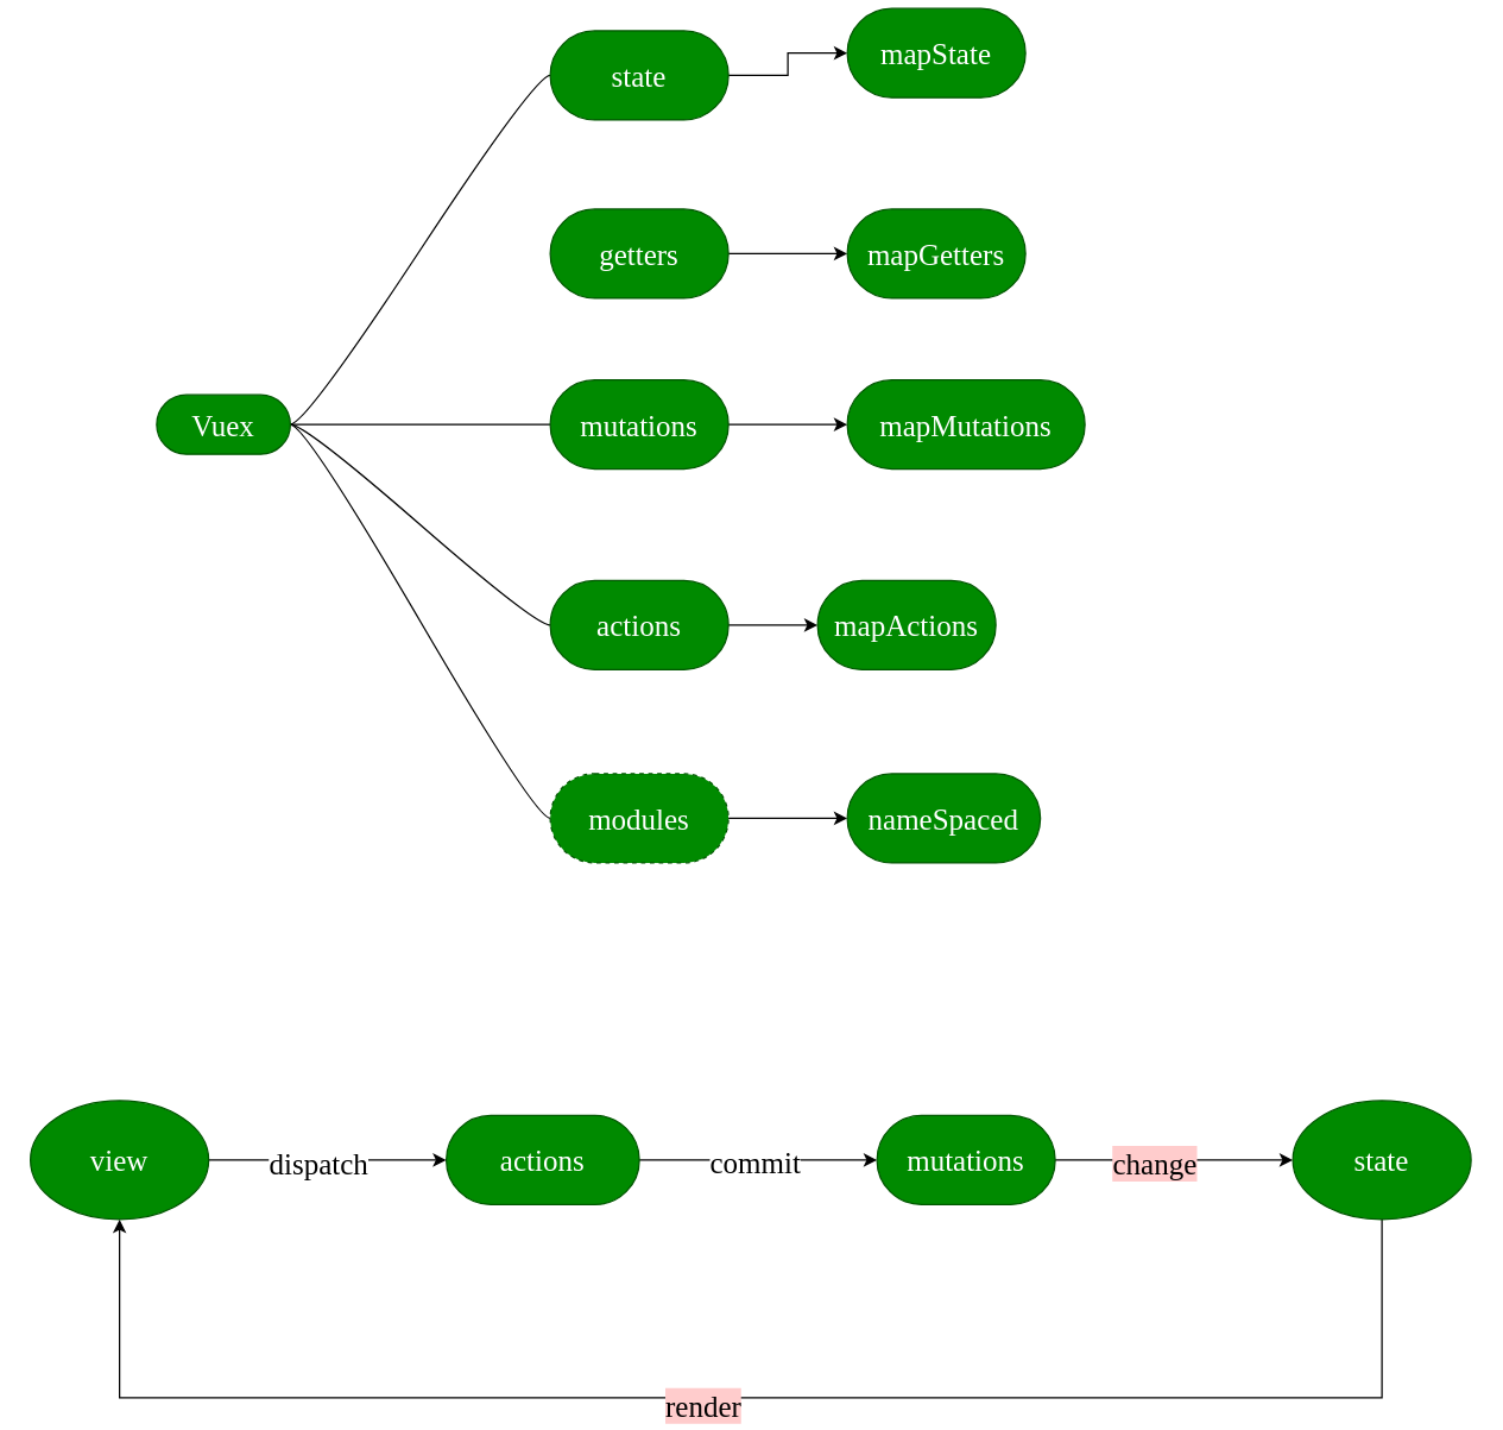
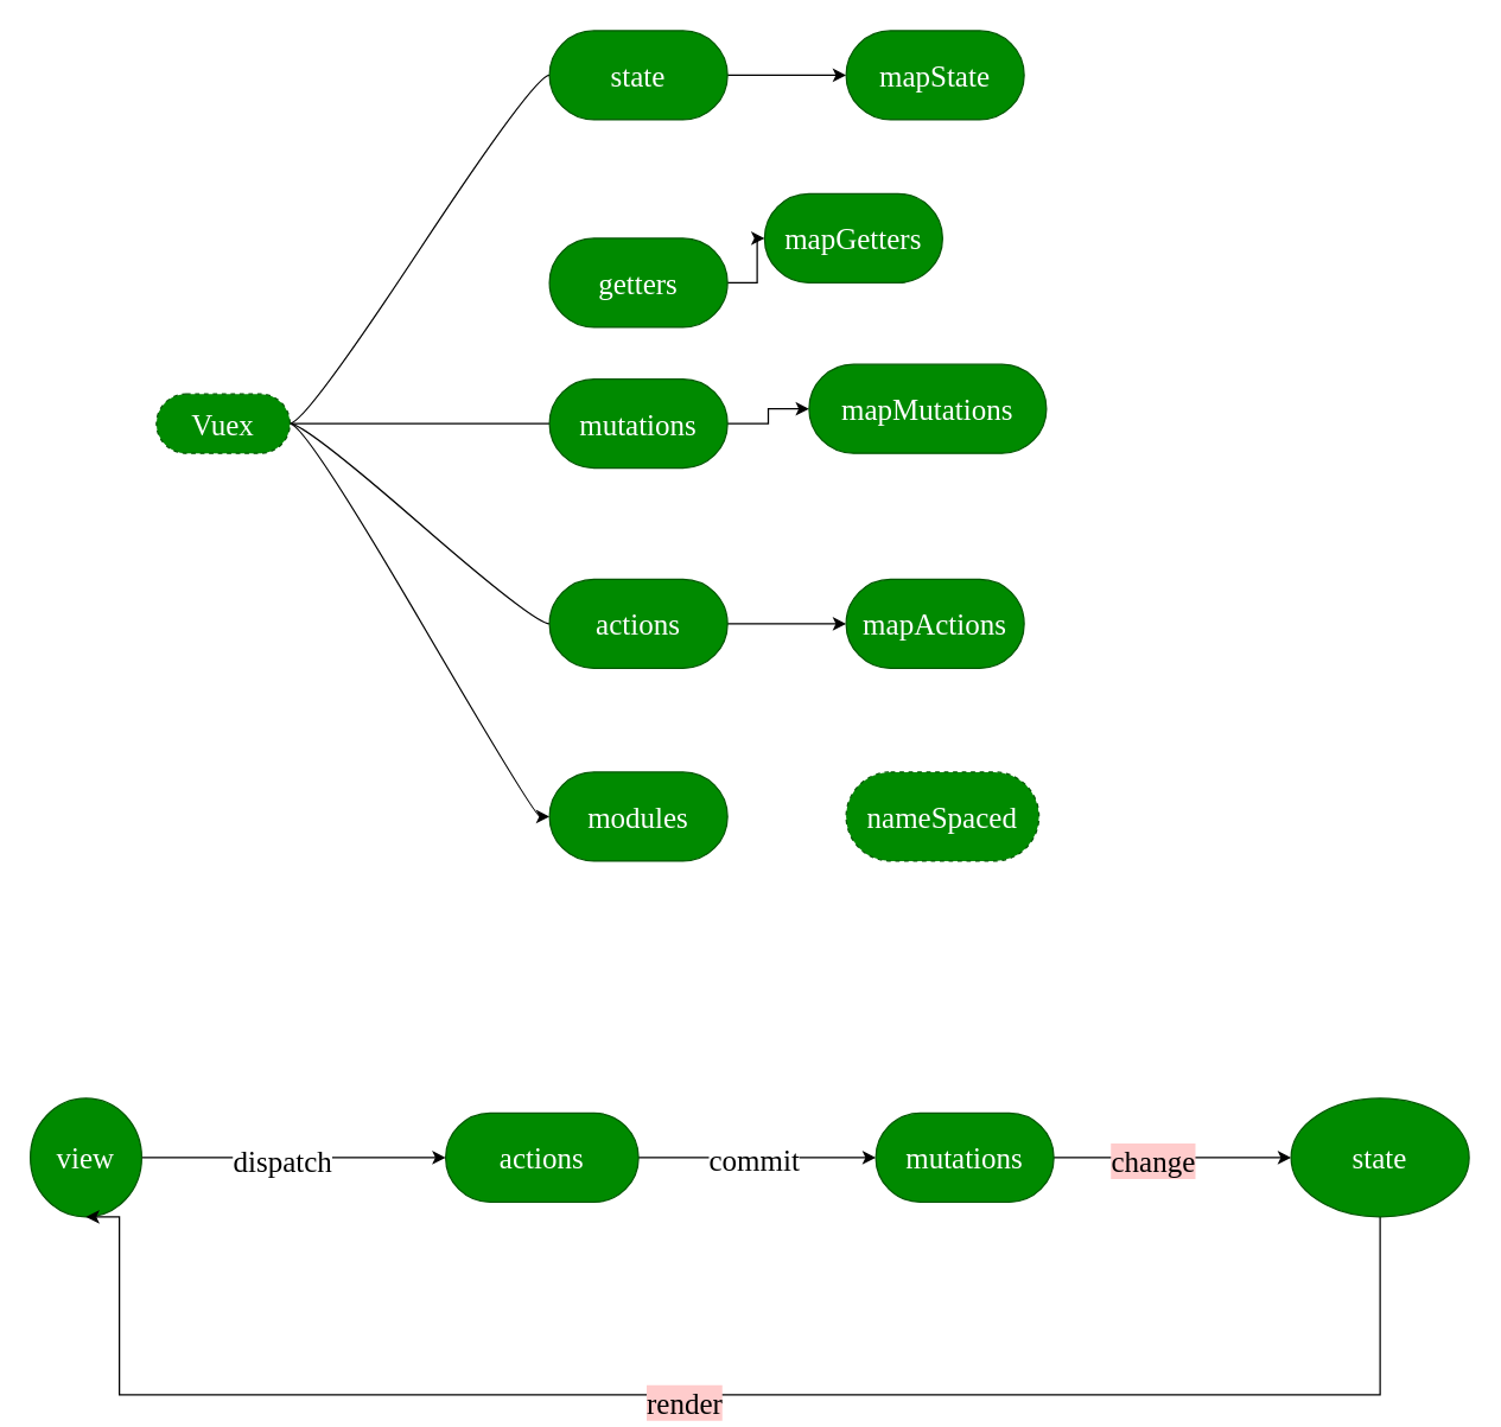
  <mxCell id="0" />
  <mxCell id="1" parent="0" />
  <mxCell id="2" value="" style="edgeStyle=entityRelationEdgeStyle;rounded=0;orthogonalLoop=1;jettySize=auto;html=1;startArrow=none;endArrow=none;segment=10;curved=1;sourcePerimeterSpacing=0;targetPerimeterSpacing=0;" edge="1" parent="1" source="6" target="8"><mxGeometry relative="1" as="geometry" /></mxCell>
  <mxCell id="3" value="" style="edgeStyle=entityRelationEdgeStyle;rounded=0;orthogonalLoop=1;jettySize=auto;html=1;startArrow=none;endArrow=none;segment=10;curved=1;sourcePerimeterSpacing=0;targetPerimeterSpacing=0;" edge="1" parent="1" source="6" target="12"><mxGeometry relative="1" as="geometry" /></mxCell>
  <mxCell id="4" value="" style="edgeStyle=entityRelationEdgeStyle;rounded=0;orthogonalLoop=1;jettySize=auto;html=1;startArrow=none;endArrow=none;segment=10;curved=1;sourcePerimeterSpacing=0;targetPerimeterSpacing=0;" edge="1" parent="1" source="6" target="14"><mxGeometry relative="1" as="geometry" /></mxCell>
- <mxCell id="5" value="" style="edgeStyle=entityRelationEdgeStyle;rounded=0;orthogonalLoop=1;jettySize=auto;html=1;startArrow=none;endArrow=none;segment=10;curved=1;sourcePerimeterSpacing=0;targetPerimeterSpacing=0;" edge="1" parent="1" source="6" target="16"><mxGeometry relative="1" as="geometry" /></mxCell>
- <mxCell id="6" value="Vuex" style="whiteSpace=wrap;html=1;rounded=1;arcSize=50;align=center;verticalAlign=middle;strokeWidth=1;autosize=1;spacing=4;treeFolding=1;treeMoving=1;newEdgeStyle={&quot;edgeStyle&quot;:&quot;entityRelationEdgeStyle&quot;,&quot;startArrow&quot;:&quot;none&quot;,&quot;endArrow&quot;:&quot;none&quot;,&quot;segment&quot;:10,&quot;curved&quot;:1,&quot;sourcePerimeterSpacing&quot;:0,&quot;targetPerimeterSpacing&quot;:0};fontFamily=Comic Sans MS;fillColor=#008a00;fontColor=#ffffff;strokeColor=#005700;fontSize=20;" vertex="1" parent="1"><mxGeometry x="105" y="265" width="90" height="40" as="geometry" /></mxCell>
+ <mxCell id="5" value="" style="edgeStyle=entityRelationEdgeStyle;rounded=0;orthogonalLoop=1;jettySize=auto;html=1;startArrow=none;endArrow=classic;segment=10;curved=1;sourcePerimeterSpacing=0;targetPerimeterSpacing=0;" edge="1" parent="1" source="6" target="16"><mxGeometry relative="1" as="geometry" /></mxCell>
+ <mxCell id="6" value="Vuex" style="whiteSpace=wrap;html=1;rounded=1;arcSize=50;align=center;verticalAlign=middle;strokeWidth=1;autosize=1;spacing=4;treeFolding=1;treeMoving=1;newEdgeStyle={&quot;edgeStyle&quot;:&quot;entityRelationEdgeStyle&quot;,&quot;startArrow&quot;:&quot;none&quot;,&quot;endArrow&quot;:&quot;none&quot;,&quot;segment&quot;:10,&quot;curved&quot;:1,&quot;sourcePerimeterSpacing&quot;:0,&quot;targetPerimeterSpacing&quot;:0};fontFamily=Comic Sans MS;fillColor=#008a00;fontColor=#ffffff;strokeColor=#005700;fontSize=20;dashed=1;" vertex="1" parent="1"><mxGeometry x="105" y="265" width="90" height="40" as="geometry" /></mxCell>
  <mxCell id="7" value="" style="edgeStyle=orthogonalEdgeStyle;rounded=0;orthogonalLoop=1;jettySize=auto;html=1;" edge="1" parent="1" source="8" target="17"><mxGeometry relative="1" as="geometry" /></mxCell>
  <mxCell id="8" value="state" style="whiteSpace=wrap;html=1;fontSize=20;fontFamily=Comic Sans MS;fillColor=#008a00;strokeColor=#005700;fontColor=#ffffff;rounded=1;arcSize=50;strokeWidth=1;spacing=4;" vertex="1" parent="1"><mxGeometry x="370" y="20" width="120" height="60" as="geometry" /></mxCell>
  <mxCell id="9" value="" style="edgeStyle=orthogonalEdgeStyle;rounded=0;orthogonalLoop=1;jettySize=auto;html=1;" edge="1" parent="1" source="10" target="18"><mxGeometry relative="1" as="geometry" /></mxCell>
- <mxCell id="10" value="getters" style="whiteSpace=wrap;html=1;fontSize=20;fontFamily=Comic Sans MS;fillColor=#008a00;strokeColor=#005700;fontColor=#ffffff;rounded=1;arcSize=50;strokeWidth=1;spacing=4;" vertex="1" parent="1"><mxGeometry x="370" y="140" width="120" height="60" as="geometry" /></mxCell>
+ <mxCell id="10" value="getters" style="whiteSpace=wrap;html=1;fontSize=20;fontFamily=Comic Sans MS;fillColor=#008a00;strokeColor=#005700;fontColor=#ffffff;rounded=1;arcSize=50;strokeWidth=1;spacing=4;" vertex="1" parent="1"><mxGeometry x="370" y="160" width="120" height="60" as="geometry" /></mxCell>
  <mxCell id="11" value="" style="edgeStyle=orthogonalEdgeStyle;rounded=0;orthogonalLoop=1;jettySize=auto;html=1;" edge="1" parent="1" source="12" target="19"><mxGeometry relative="1" as="geometry" /></mxCell>
  <mxCell id="12" value="mutations" style="whiteSpace=wrap;html=1;fontSize=20;fontFamily=Comic Sans MS;fillColor=#008a00;strokeColor=#005700;fontColor=#ffffff;rounded=1;arcSize=50;strokeWidth=1;spacing=4;" vertex="1" parent="1"><mxGeometry x="370" y="255" width="120" height="60" as="geometry" /></mxCell>
  <mxCell id="13" value="" style="edgeStyle=orthogonalEdgeStyle;rounded=0;orthogonalLoop=1;jettySize=auto;html=1;" edge="1" parent="1" source="14" target="20"><mxGeometry relative="1" as="geometry" /></mxCell>
  <mxCell id="14" value="actions" style="whiteSpace=wrap;html=1;fontSize=20;fontFamily=Comic Sans MS;fillColor=#008a00;strokeColor=#005700;fontColor=#ffffff;rounded=1;arcSize=50;strokeWidth=1;spacing=4;" vertex="1" parent="1"><mxGeometry x="370" y="390" width="120" height="60" as="geometry" /></mxCell>
- <mxCell id="15" value="" style="edgeStyle=orthogonalEdgeStyle;rounded=0;orthogonalLoop=1;jettySize=auto;html=1;" edge="1" parent="1" source="16" target="21"><mxGeometry relative="1" as="geometry" /></mxCell>
- <mxCell id="16" value="modules" style="whiteSpace=wrap;html=1;fontSize=20;fontFamily=Comic Sans MS;fillColor=#008a00;strokeColor=#005700;fontColor=#ffffff;rounded=1;arcSize=50;strokeWidth=1;spacing=4;dashed=1;" vertex="1" parent="1"><mxGeometry x="370" y="520" width="120" height="60" as="geometry" /></mxCell>
- <mxCell id="17" value="mapState" style="whiteSpace=wrap;html=1;fontSize=20;fontFamily=Comic Sans MS;fillColor=#008a00;strokeColor=#005700;fontColor=#ffffff;rounded=1;arcSize=50;strokeWidth=1;spacing=4;" vertex="1" parent="1"><mxGeometry x="570" y="5" width="120" height="60" as="geometry" /></mxCell>
- <mxCell id="18" value="mapGetters" style="whiteSpace=wrap;html=1;fontSize=20;fontFamily=Comic Sans MS;fillColor=#008a00;strokeColor=#005700;fontColor=#ffffff;rounded=1;arcSize=50;strokeWidth=1;spacing=4;" vertex="1" parent="1"><mxGeometry x="570" y="140" width="120" height="60" as="geometry" /></mxCell>
- <mxCell id="19" value="&lt;div style=&quot;text-align: start;&quot;&gt;mapMutations&lt;/div&gt;" style="whiteSpace=wrap;html=1;fontSize=20;fontFamily=Comic Sans MS;fillColor=#008a00;strokeColor=#005700;fontColor=#ffffff;rounded=1;arcSize=50;strokeWidth=1;spacing=4;" vertex="1" parent="1"><mxGeometry x="570" y="255" width="160" height="60" as="geometry" /></mxCell>
- <mxCell id="20" value="mapActions" style="whiteSpace=wrap;html=1;fontSize=20;fontFamily=Comic Sans MS;fillColor=#008a00;strokeColor=#005700;fontColor=#ffffff;rounded=1;arcSize=50;strokeWidth=1;spacing=4;" vertex="1" parent="1"><mxGeometry x="550" y="390" width="120" height="60" as="geometry" /></mxCell>
- <mxCell id="21" value="nameSpaced" style="whiteSpace=wrap;html=1;fontSize=20;fontFamily=Comic Sans MS;fillColor=#008a00;strokeColor=#005700;fontColor=#ffffff;rounded=1;arcSize=50;strokeWidth=1;spacing=4;" vertex="1" parent="1"><mxGeometry x="570" y="520" width="130" height="60" as="geometry" /></mxCell>
+ <mxCell id="16" value="modules" style="whiteSpace=wrap;html=1;fontSize=20;fontFamily=Comic Sans MS;fillColor=#008a00;strokeColor=#005700;fontColor=#ffffff;rounded=1;arcSize=50;strokeWidth=1;spacing=4;" vertex="1" parent="1"><mxGeometry x="370" y="520" width="120" height="60" as="geometry" /></mxCell>
+ <mxCell id="17" value="mapState" style="whiteSpace=wrap;html=1;fontSize=20;fontFamily=Comic Sans MS;fillColor=#008a00;strokeColor=#005700;fontColor=#ffffff;rounded=1;arcSize=50;strokeWidth=1;spacing=4;" vertex="1" parent="1"><mxGeometry x="570" y="20" width="120" height="60" as="geometry" /></mxCell>
+ <mxCell id="18" value="mapGetters" style="whiteSpace=wrap;html=1;fontSize=20;fontFamily=Comic Sans MS;fillColor=#008a00;strokeColor=#005700;fontColor=#ffffff;rounded=1;arcSize=50;strokeWidth=1;spacing=4;" vertex="1" parent="1"><mxGeometry x="515" y="130" width="120" height="60" as="geometry" /></mxCell>
+ <mxCell id="19" value="&lt;div style=&quot;text-align: start;&quot;&gt;mapMutations&lt;/div&gt;" style="whiteSpace=wrap;html=1;fontSize=20;fontFamily=Comic Sans MS;fillColor=#008a00;strokeColor=#005700;fontColor=#ffffff;rounded=1;arcSize=50;strokeWidth=1;spacing=4;" vertex="1" parent="1"><mxGeometry x="545" y="245" width="160" height="60" as="geometry" /></mxCell>
+ <mxCell id="20" value="mapActions" style="whiteSpace=wrap;html=1;fontSize=20;fontFamily=Comic Sans MS;fillColor=#008a00;strokeColor=#005700;fontColor=#ffffff;rounded=1;arcSize=50;strokeWidth=1;spacing=4;" vertex="1" parent="1"><mxGeometry x="570" y="390" width="120" height="60" as="geometry" /></mxCell>
+ <mxCell id="21" value="nameSpaced" style="whiteSpace=wrap;html=1;fontSize=20;fontFamily=Comic Sans MS;fillColor=#008a00;strokeColor=#005700;fontColor=#ffffff;rounded=1;arcSize=50;strokeWidth=1;spacing=4;dashed=1;" vertex="1" parent="1"><mxGeometry x="570" y="520" width="130" height="60" as="geometry" /></mxCell>
  <mxCell id="22" style="edgeStyle=orthogonalEdgeStyle;rounded=0;orthogonalLoop=1;jettySize=auto;html=1;exitX=1;exitY=0.5;exitDx=0;exitDy=0;entryX=0;entryY=0.5;entryDx=0;entryDy=0;fontFamily=Comic Sans MS;fontSize=20;" edge="1" parent="1" source="24" target="27"><mxGeometry relative="1" as="geometry"><mxPoint x="580" y="780" as="targetPoint" /></mxGeometry></mxCell>
  <mxCell id="23" value="commit" style="edgeLabel;html=1;align=center;verticalAlign=middle;resizable=0;points=[];fontSize=20;fontFamily=Comic Sans MS;" vertex="1" connectable="0" parent="22"><mxGeometry x="-0.496" y="1" relative="1" as="geometry"><mxPoint x="37" y="1" as="offset" /></mxGeometry></mxCell>
  <mxCell id="24" value="actions" style="whiteSpace=wrap;html=1;fontSize=20;fontFamily=Comic Sans MS;fillColor=#008a00;strokeColor=#005700;fontColor=#ffffff;rounded=1;arcSize=50;strokeWidth=1;spacing=4;" vertex="1" parent="1"><mxGeometry x="300" y="750" width="130" height="60" as="geometry" /></mxCell>
  <mxCell id="25" style="edgeStyle=orthogonalEdgeStyle;rounded=0;orthogonalLoop=1;jettySize=auto;html=1;exitX=1;exitY=0.5;exitDx=0;exitDy=0;entryX=0;entryY=0.5;entryDx=0;entryDy=0;fontFamily=Comic Sans MS;fontSize=20;" edge="1" parent="1" source="27" target="33"><mxGeometry relative="1" as="geometry"><mxPoint x="850" y="780" as="targetPoint" /></mxGeometry></mxCell>
  <mxCell id="26" value="change" style="edgeLabel;html=1;align=center;verticalAlign=middle;resizable=0;points=[];fontFamily=Comic Sans MS;fontSize=20;labelBackgroundColor=#FFCCCC;" vertex="1" connectable="0" parent="25"><mxGeometry x="-0.174" y="-1" relative="1" as="geometry"><mxPoint as="offset" /></mxGeometry></mxCell>
  <mxCell id="27" value="mutations" style="whiteSpace=wrap;html=1;fontSize=20;fontFamily=Comic Sans MS;fillColor=#008a00;strokeColor=#005700;fontColor=#ffffff;rounded=1;arcSize=50;strokeWidth=1;spacing=4;" vertex="1" parent="1"><mxGeometry x="590" y="750" width="120" height="60" as="geometry" /></mxCell>
  <mxCell id="28" style="edgeStyle=orthogonalEdgeStyle;rounded=0;orthogonalLoop=1;jettySize=auto;html=1;exitX=1;exitY=0.5;exitDx=0;exitDy=0;entryX=0;entryY=0.5;entryDx=0;entryDy=0;fontFamily=Comic Sans MS;fontSize=20;" edge="1" parent="1" source="30" target="24"><mxGeometry relative="1" as="geometry" /></mxCell>
  <mxCell id="29" value="dispatch" style="edgeLabel;html=1;align=center;verticalAlign=middle;resizable=0;points=[];fontFamily=Comic Sans MS;fontSize=20;" vertex="1" connectable="0" parent="28"><mxGeometry x="-0.082" y="-1" relative="1" as="geometry"><mxPoint as="offset" /></mxGeometry></mxCell>
- <mxCell id="30" value="view" style="ellipse;whiteSpace=wrap;html=1;fillColor=#008a00;fontColor=#ffffff;strokeColor=#005700;fontSize=20;fontFamily=Comic Sans MS;" vertex="1" parent="1"><mxGeometry x="20" y="740" width="120" height="80" as="geometry" /></mxCell>
+ <mxCell id="30" value="view" style="ellipse;whiteSpace=wrap;html=1;fillColor=#008a00;fontColor=#ffffff;strokeColor=#005700;fontSize=20;fontFamily=Comic Sans MS;" vertex="1" parent="1"><mxGeometry x="20" y="740" width="75" height="80" as="geometry" /></mxCell>
  <mxCell id="31" style="edgeStyle=orthogonalEdgeStyle;rounded=0;orthogonalLoop=1;jettySize=auto;html=1;exitX=0.5;exitY=1;exitDx=0;exitDy=0;entryX=0.5;entryY=1;entryDx=0;entryDy=0;fontSize=20;fontFamily=Comic Sans MS;" edge="1" parent="1" source="33" target="30"><mxGeometry relative="1" as="geometry"><Array as="points"><mxPoint x="930" y="940" /><mxPoint x="80" y="940" /></Array></mxGeometry></mxCell>
  <mxCell id="32" value="render" style="edgeLabel;html=1;align=center;verticalAlign=middle;resizable=0;points=[];fontSize=20;fontFamily=Comic Sans MS;labelBackgroundColor=#FFCCCC;" vertex="1" connectable="0" parent="31"><mxGeometry x="0.058" y="5" relative="1" as="geometry"><mxPoint x="-1" y="-1" as="offset" /></mxGeometry></mxCell>
  <mxCell id="33" value="state" style="ellipse;whiteSpace=wrap;html=1;fontFamily=Comic Sans MS;fontSize=20;fillColor=#008a00;fontColor=#ffffff;strokeColor=#005700;" vertex="1" parent="1"><mxGeometry x="870" y="740" width="120" height="80" as="geometry" /></mxCell>
